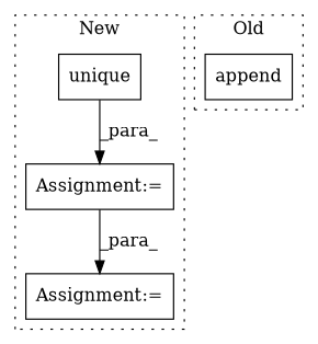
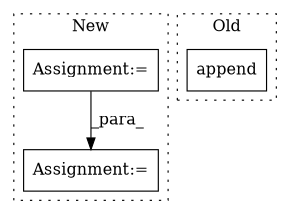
  digraph {
    node [a=32 l="7,1" shape=box]
-   n1 [label=unique s="3862,3875"]
    n2 [a=7 l="71,2" label="Assignment:=" s="3921,4027"]
    n3 [a=7 l=1 label="Assignment:=" s=3855]
    n4 [label=append s="4346,4361"]
    subgraph cluster_1 {
      label=New
      style=dotted
-     n1
      n2
      n3
    }
    subgraph cluster_2 {
      label=Old
      style=dotted
      n4
    }
-   n1 -> n3 [label=_para_]
    n3 -> n2 [label=_para_]
  }
